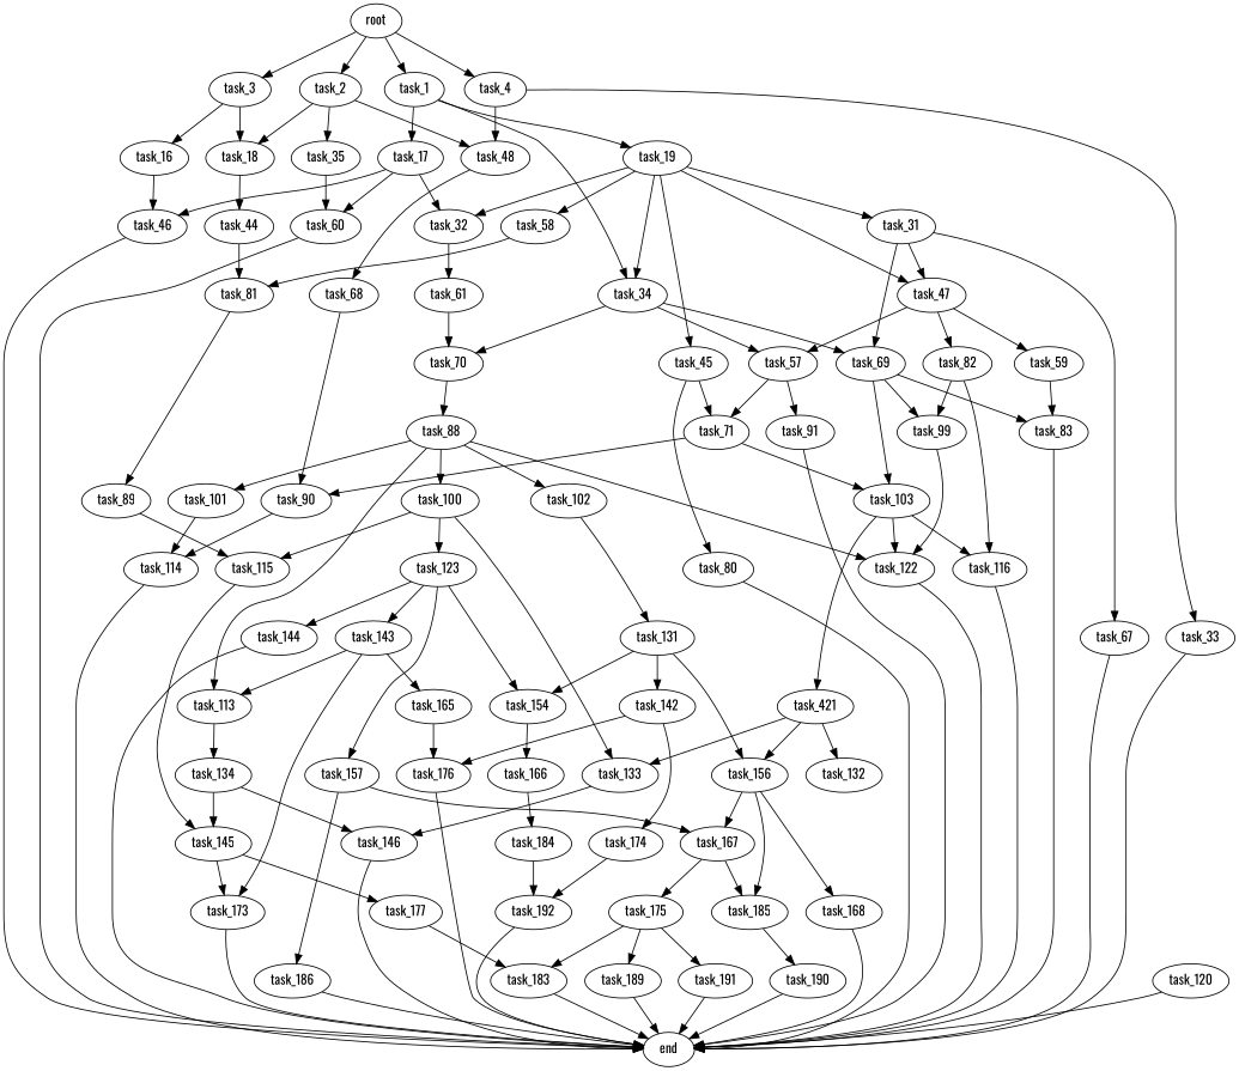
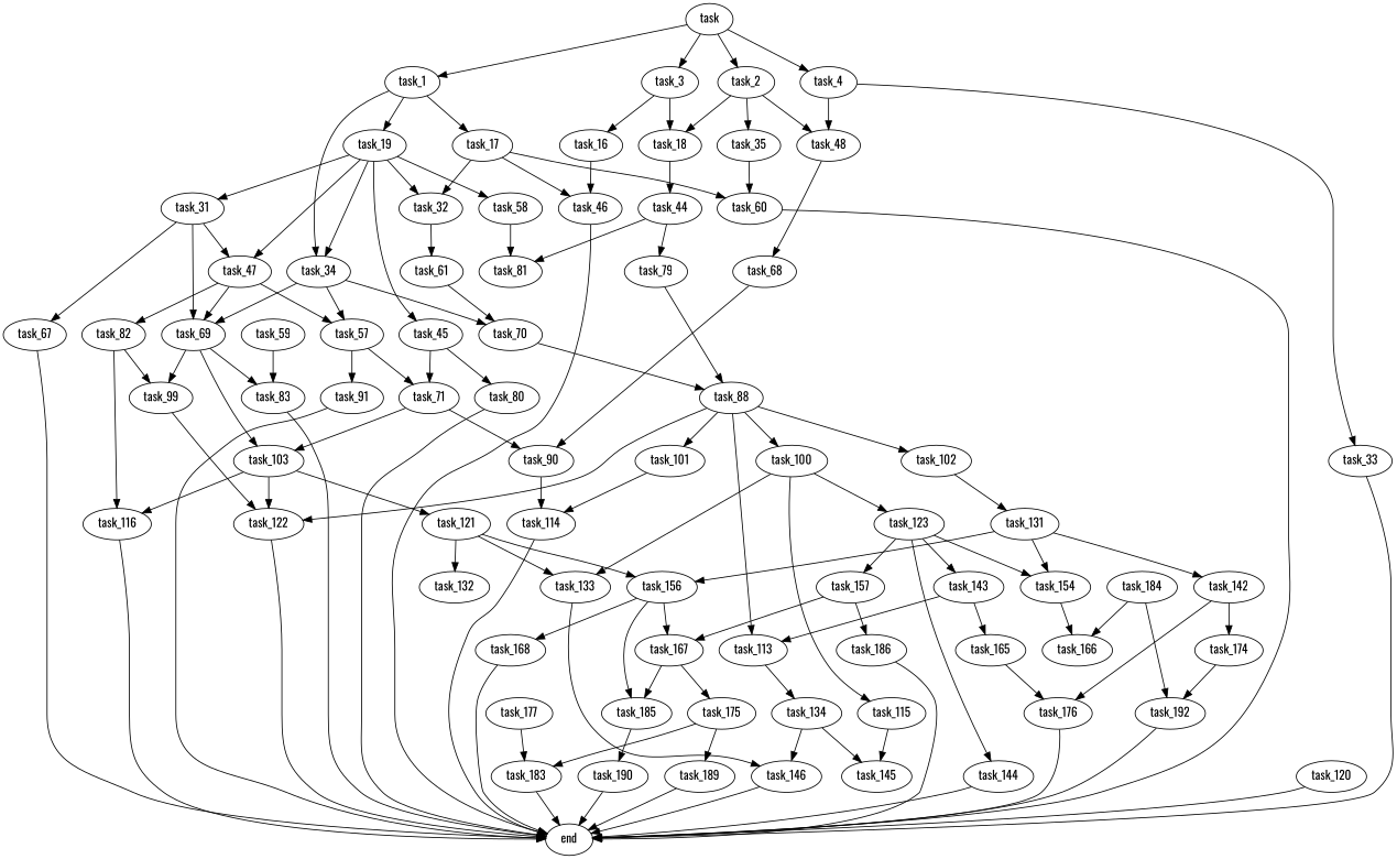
  digraph {
    fontname=Oswald
    node [fontname=Oswald]
    edge [fontname=Oswald]
-   root
+   root [label=task]
    task_1
    task_2
    task_3
    task_4
    task_17
    task_19
    task_34
    task_18
    task_35
    task_48
    task_16
    task_33
    task_46
    task_32
    task_60
    task_31
    task_45
    task_47
    task_58
    task_69
    task_57
    task_70
    task_44
    task_68
    end
    task_61
+   task_79
    task_81
    task_67
    task_71
    task_80
    task_59
    task_82
    task_83
    task_99
    task_103
    task_91
    task_88
-   task_89
    task_90
    task_116
    task_114
    task_122
-   task_121 [label=task_421]
+   task_121
    task_100
    task_101
    task_102
    task_113
    task_115
    task_123
    task_133
    task_131
    task_134
    task_145
    task_143
    task_144
    task_154
    task_157
    task_146
    task_156
    task_142
    task_120
    task_132
    task_165
-   task_173
    task_177
    task_167
    task_168
    task_185
    task_166
    task_186
    task_174
    task_176
    task_192
    task_183
    task_184
    task_175
    task_190
    task_189
-   task_191
    root -> task_1
    root -> task_2
    root -> task_3
    root -> task_4
    task_1 -> task_17
    task_1 -> task_19
    task_1 -> task_34
    task_2 -> task_18
    task_2 -> task_35
    task_2 -> task_48
    task_3 -> task_18
    task_3 -> task_16
    task_4 -> task_48
    task_4 -> task_33
    task_17 -> task_46
    task_17 -> task_32
    task_17 -> task_60
    task_19 -> task_34
    task_19 -> task_32
    task_19 -> task_31
    task_19 -> task_45
    task_19 -> task_47
    task_19 -> task_58
    task_34 -> task_69
    task_34 -> task_57
    task_34 -> task_70
    task_18 -> task_44
    task_35 -> task_60
    task_48 -> task_68
    task_16 -> task_46
    task_33 -> end
    task_46 -> end
    task_32 -> task_61
    task_60 -> end
    task_31 -> task_47
    task_31 -> task_69
    task_31 -> task_67
    task_45 -> task_71
    task_45 -> task_80
    task_47 -> task_57
-   task_47 -> task_59
+   task_47 -> task_69
    task_47 -> task_82
    task_58 -> task_81
    task_69 -> task_83
    task_69 -> task_99
    task_69 -> task_103
    task_57 -> task_71
    task_57 -> task_91
    task_70 -> task_88
+   task_44 -> task_79
    task_44 -> task_81
    task_68 -> task_90
    task_61 -> task_70
-   task_81 -> task_89
+   task_79 -> task_88
    task_67 -> end
    task_71 -> task_103
    task_71 -> task_90
    task_80 -> end
    task_59 -> task_83
    task_82 -> task_99
    task_82 -> task_116
    task_83 -> end
    task_99 -> task_122
    task_103 -> task_116
    task_103 -> task_122
    task_103 -> task_121
    task_91 -> end
    task_88 -> task_122
    task_88 -> task_100
    task_88 -> task_101
    task_88 -> task_102
    task_88 -> task_113
-   task_89 -> task_115
    task_90 -> task_114
    task_116 -> end
    task_114 -> end
    task_122 -> end
    task_121 -> task_133
    task_121 -> task_156
    task_121 -> task_132
    task_100 -> task_115
    task_100 -> task_123
    task_100 -> task_133
    task_101 -> task_114
    task_102 -> task_131
    task_113 -> task_134
    task_115 -> task_145
    task_123 -> task_143
    task_123 -> task_144
    task_123 -> task_154
    task_123 -> task_157
    task_133 -> task_146
    task_131 -> task_154
    task_131 -> task_156
    task_131 -> task_142
    task_134 -> task_145
    task_134 -> task_146
-   task_145 -> task_173
-   task_145 -> task_177
    task_143 -> task_113
    task_143 -> task_165
-   task_143 -> task_173
    task_144 -> end
    task_154 -> task_166
    task_157 -> task_167
    task_157 -> task_186
    task_146 -> end
    task_156 -> task_167
    task_156 -> task_168
    task_156 -> task_185
    task_142 -> task_174
    task_142 -> task_176
    task_120 -> end
    task_165 -> task_176
-   task_173 -> end
    task_177 -> task_183
    task_167 -> task_185
    task_167 -> task_175
    task_168 -> end
    task_185 -> task_190
-   task_166 -> task_184
+   task_184 -> task_166
    task_186 -> end
    task_174 -> task_192
    task_176 -> end
    task_192 -> end
    task_183 -> end
    task_184 -> task_192
    task_175 -> task_183
    task_175 -> task_189
-   task_175 -> task_191
    task_190 -> end
    task_189 -> end
-   task_191 -> end
  }
